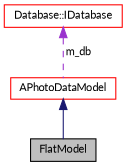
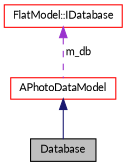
  digraph {
    fontname=Lato
    node [color=red fillcolor=white fontname=Lato fontsize=10 shape=record style=filled]
    edge [dir=back fontname=Lato fontsize=10 labelfontname=Helvetica labelfontsize=10]
-   n1 [color=black fillcolor=grey75 fontcolor=black height=0.2 label=FlatModel width=0.4]
+   n1 [color=black fillcolor=grey75 fontcolor=black height=0.2 label=Database width=0.4]
    n2 [height=0.2 label=APhotoDataModel width=0.4]
-   n3 [height=0.2 label="Database::IDatabase" width=0.4]
+   n3 [height=0.2 label="FlatModel::IDatabase" width=0.4]
    n2 -> n1 [color=midnightblue style=solid]
    n3 -> n2 [color=darkorchid3 label=" m_db" style=dashed]
  }
